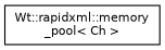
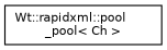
  digraph {
    rankdir=LR
-   n1 [color=black fillcolor=white fontname=Helvetica fontsize=10 height=0.2 label="Wt::rapidxml::memory\l_pool\< Ch \>" shape=record style=filled width=0.4]
+   n1 [color=black fillcolor=white fontname=Helvetica fontsize=10 height=0.2 label="Wt::rapidxml::pool\l_pool\< Ch \>" shape=record style=filled width=0.4]
  }
